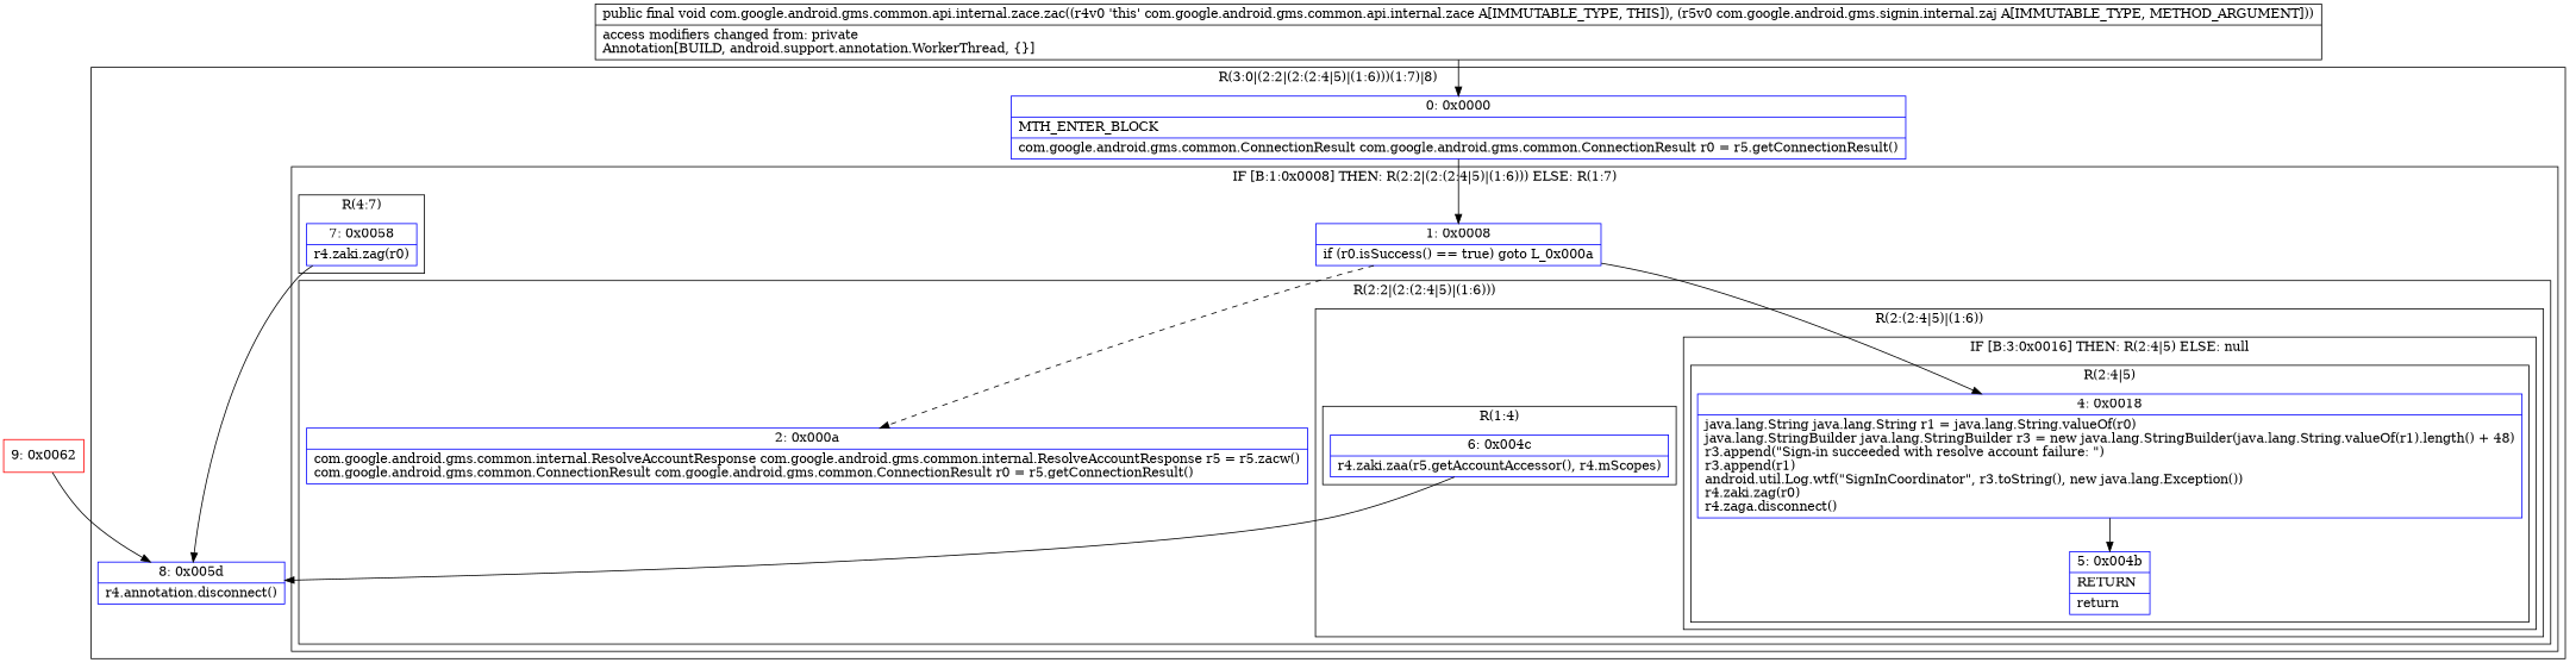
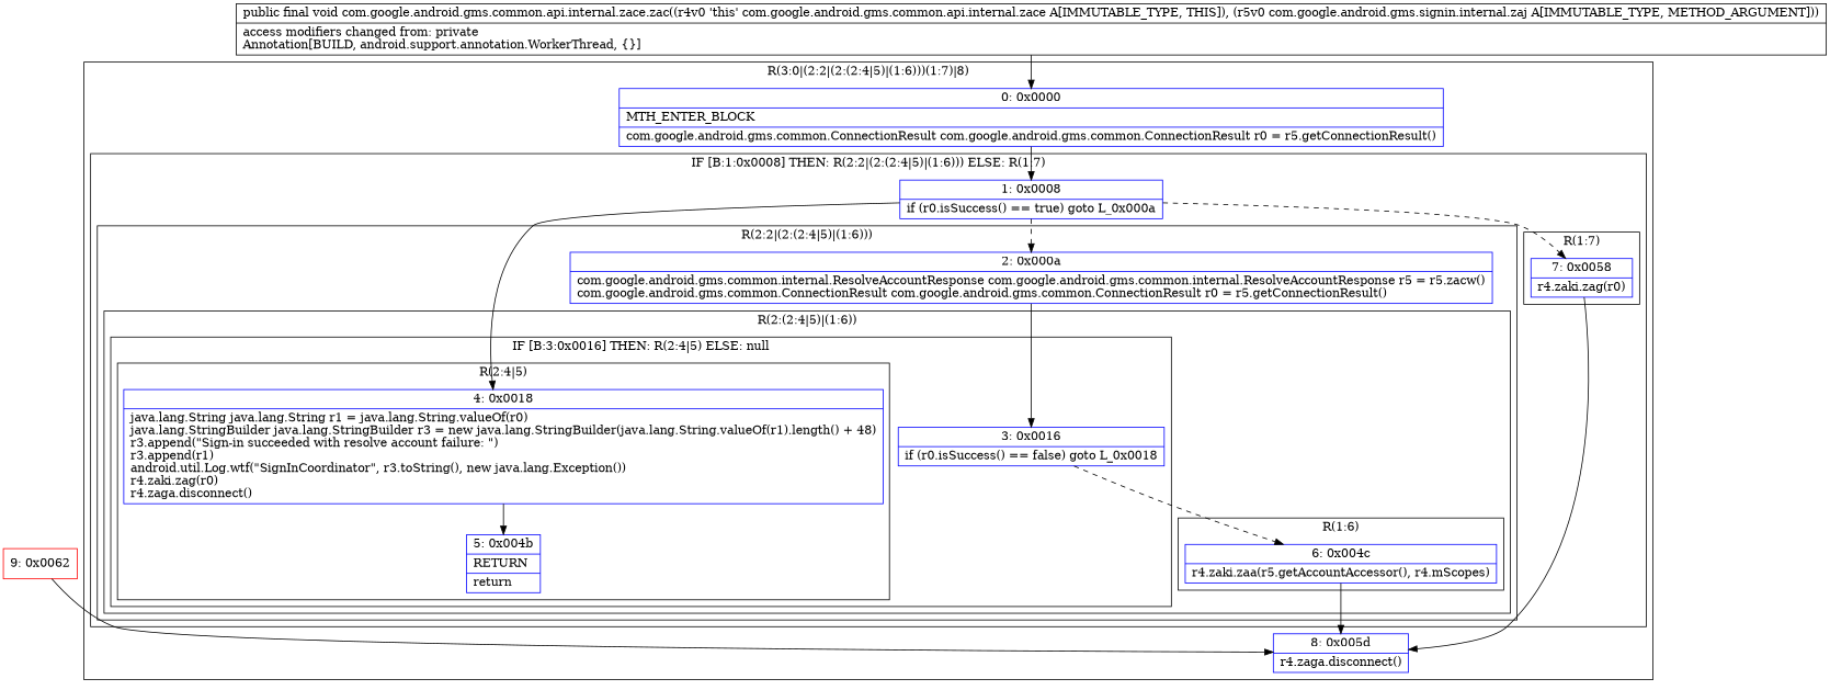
  digraph {
    node [color=blue shape=record]
    n1 [label="{4\:\ 0x0018|java.lang.String java.lang.String r1 = java.lang.String.valueOf(r0)\ljava.lang.StringBuilder java.lang.StringBuilder r3 = new java.lang.StringBuilder(java.lang.String.valueOf(r1).length() + 48)\lr3.append(\"Sign\-in succeeded with resolve account failure: \")\lr3.append(r1)\landroid.util.Log.wtf(\"SignInCoordinator\", r3.toString(), new java.lang.Exception())\lr4.zaki.zag(r0)\lr4.zaga.disconnect()\l}"]
    n2 [label="{5\:\ 0x004b|RETURN\l|return\l}"]
+   n3 [label="{3\:\ 0x0016|if (r0.isSuccess() == false) goto L_0x0018\l}"]
    n4 [label="{6\:\ 0x004c|r4.zaki.zaa(r5.getAccountAccessor(), r4.mScopes)\l}"]
    n5 [label="{2\:\ 0x000a|com.google.android.gms.common.internal.ResolveAccountResponse com.google.android.gms.common.internal.ResolveAccountResponse r5 = r5.zacw()\lcom.google.android.gms.common.ConnectionResult com.google.android.gms.common.ConnectionResult r0 = r5.getConnectionResult()\l}"]
    n6 [label="{7\:\ 0x0058|r4.zaki.zag(r0)\l}"]
    n7 [label="{1\:\ 0x0008|if (r0.isSuccess() == true) goto L_0x000a\l}"]
    n8 [label="{0\:\ 0x0000|MTH_ENTER_BLOCK\l|com.google.android.gms.common.ConnectionResult com.google.android.gms.common.ConnectionResult r0 = r5.getConnectionResult()\l}"]
-   n9 [label="{8\:\ 0x005d|r4.annotation.disconnect()\l}"]
+   n9 [label="{8\:\ 0x005d|r4.zaga.disconnect()\l}"]
    n10 [color=red label="{9\:\ 0x0062}"]
    n11 [label="{public final void com.google.android.gms.common.api.internal.zace.zac((r4v0 'this' com.google.android.gms.common.api.internal.zace A[IMMUTABLE_TYPE, THIS]), (r5v0 com.google.android.gms.signin.internal.zaj A[IMMUTABLE_TYPE, METHOD_ARGUMENT]))  | access modifiers changed from: private\lAnnotation[BUILD, android.support.annotation.WorkerThread, \{\}]\l}" color=""]
    subgraph cluster_1 {
      label="R(3:0|(2:2|(2:(2:4|5)|(1:6)))(1:7)|8)"
      n8
      n9
      subgraph cluster_2 {
        label="IF [B:1:0x0008] THEN: R(2:2|(2:(2:4|5)|(1:6))) ELSE: R(1:7)"
        n7
        subgraph cluster_3 {
          label="R(2:2|(2:(2:4|5)|(1:6)))"
          n5
          subgraph cluster_4 {
            label="R(2:(2:4|5)|(1:6))"
            subgraph cluster_5 {
              label="IF [B:3:0x0016] THEN: R(2:4|5) ELSE: null"
+             n3
              subgraph cluster_6 {
                label="R(2:4|5)"
                n1
                n2
              }
            }
            subgraph cluster_7 {
-             label="R(1:4)"
+             label="R(1:6)"
              n4
            }
          }
        }
        subgraph cluster_8 {
-         label="R(4:7)"
+         label="R(1:7)"
          n6
        }
      }
    }
    n1 -> n2
+   n3 -> n4 [style=dashed]
    n4 -> n9
+   n5 -> n3
    n6 -> n9
    n7 -> n1
    n7 -> n5 [style=dashed]
+   n7 -> n6 [style=dashed]
    n8 -> n7
    n10 -> n9
    n11 -> n8
  }
